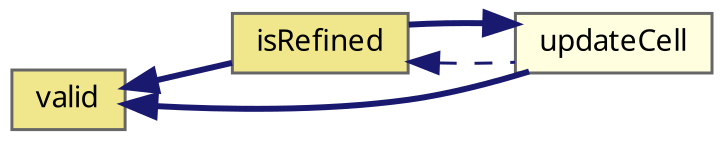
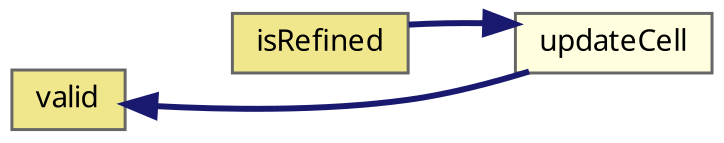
  digraph {
    fontname="Noto Sans"
    rankdir=LR
    node [color=gray40 fillcolor=khaki fontname="Noto Sans" fontsize=10 shape=record style=filled]
    edge [color=midnightblue dir=back fontname="Noto Sans" fontsize=10 labelfontname=Helvetica labelfontsize=10 style=bold]
    n1 [fontcolor=black height=0.2 label=valid width=0.4]
    n2 [height=0.2 label=isRefined width=0.4]
    n3 [fillcolor=lightyellow height=0.2 label=updateCell width=0.4]
-   n1 -> n2
    n1 -> n3
-   n2 -> n3 [style=dashed]
    n3 -> n2
  }
